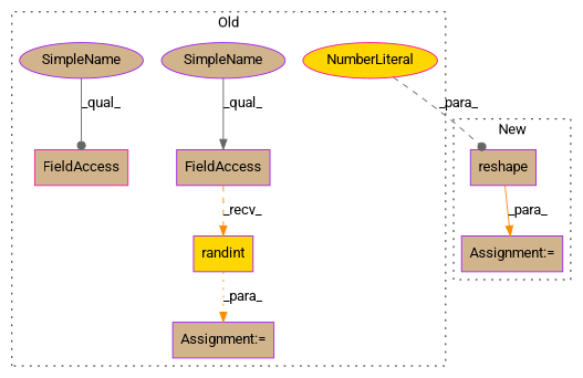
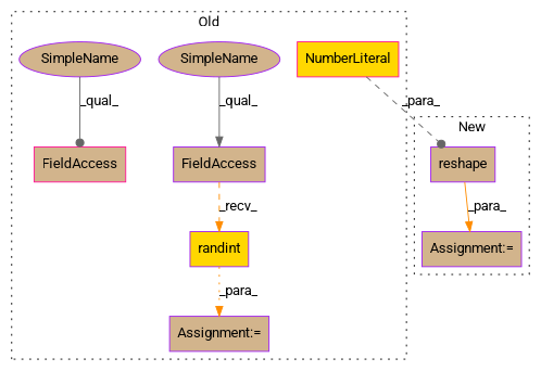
  digraph {
    fontname=Roboto
    node [a=32 color=purple fillcolor=tan fontname=Roboto l="8,1" s=3195 shape=box style=filled]
    edge [arrowhead=normal color=darkorange fontname=Roboto style=solid]
    n1 [fillcolor=gold label=randint s="3208,3223"]
    n2 [a=7 l=1 label="Assignment:=" s=3194]
-   n3 [a=34 color=deeppink fillcolor=gold l=2 label=NumberLiteral s=3216 shape=ellipse]
+   n3 [a=34 color=deeppink fillcolor=gold l=2 label=NumberLiteral s=3216]
    n4 [a=22 l=12 label=FieldAccess]
    n5 [a=22 color=deeppink l=12 label=FieldAccess s=3416]
    n6 [a=42 l=5 label=SimpleName shape=ellipse]
    n7 [a=42 l=5 label=SimpleName s=3416 shape=ellipse]
    n8 [label=reshape s="3420,3432"]
    n9 [a=7 l=1 label="Assignment:=" s=3388]
    subgraph cluster_1 {
      label=Old
      style=dotted
      n1
      n2
      n3
      n4
      n5
      n6
      n7
    }
    subgraph cluster_2 {
      label=New
      style=dotted
      n8
      n9
    }
    n1 -> n2 [label=_para_ style=dotted]
    n3 -> n8 [arrowhead=dot color=gray40 label=_para_ style=dashed]
    n4 -> n1 [label=_recv_ style=dashed]
    n6 -> n4 [color=gray40 label=_qual_]
    n7 -> n5 [arrowhead=dot color=gray40 label=_qual_]
    n8 -> n9 [label=_para_]
  }
